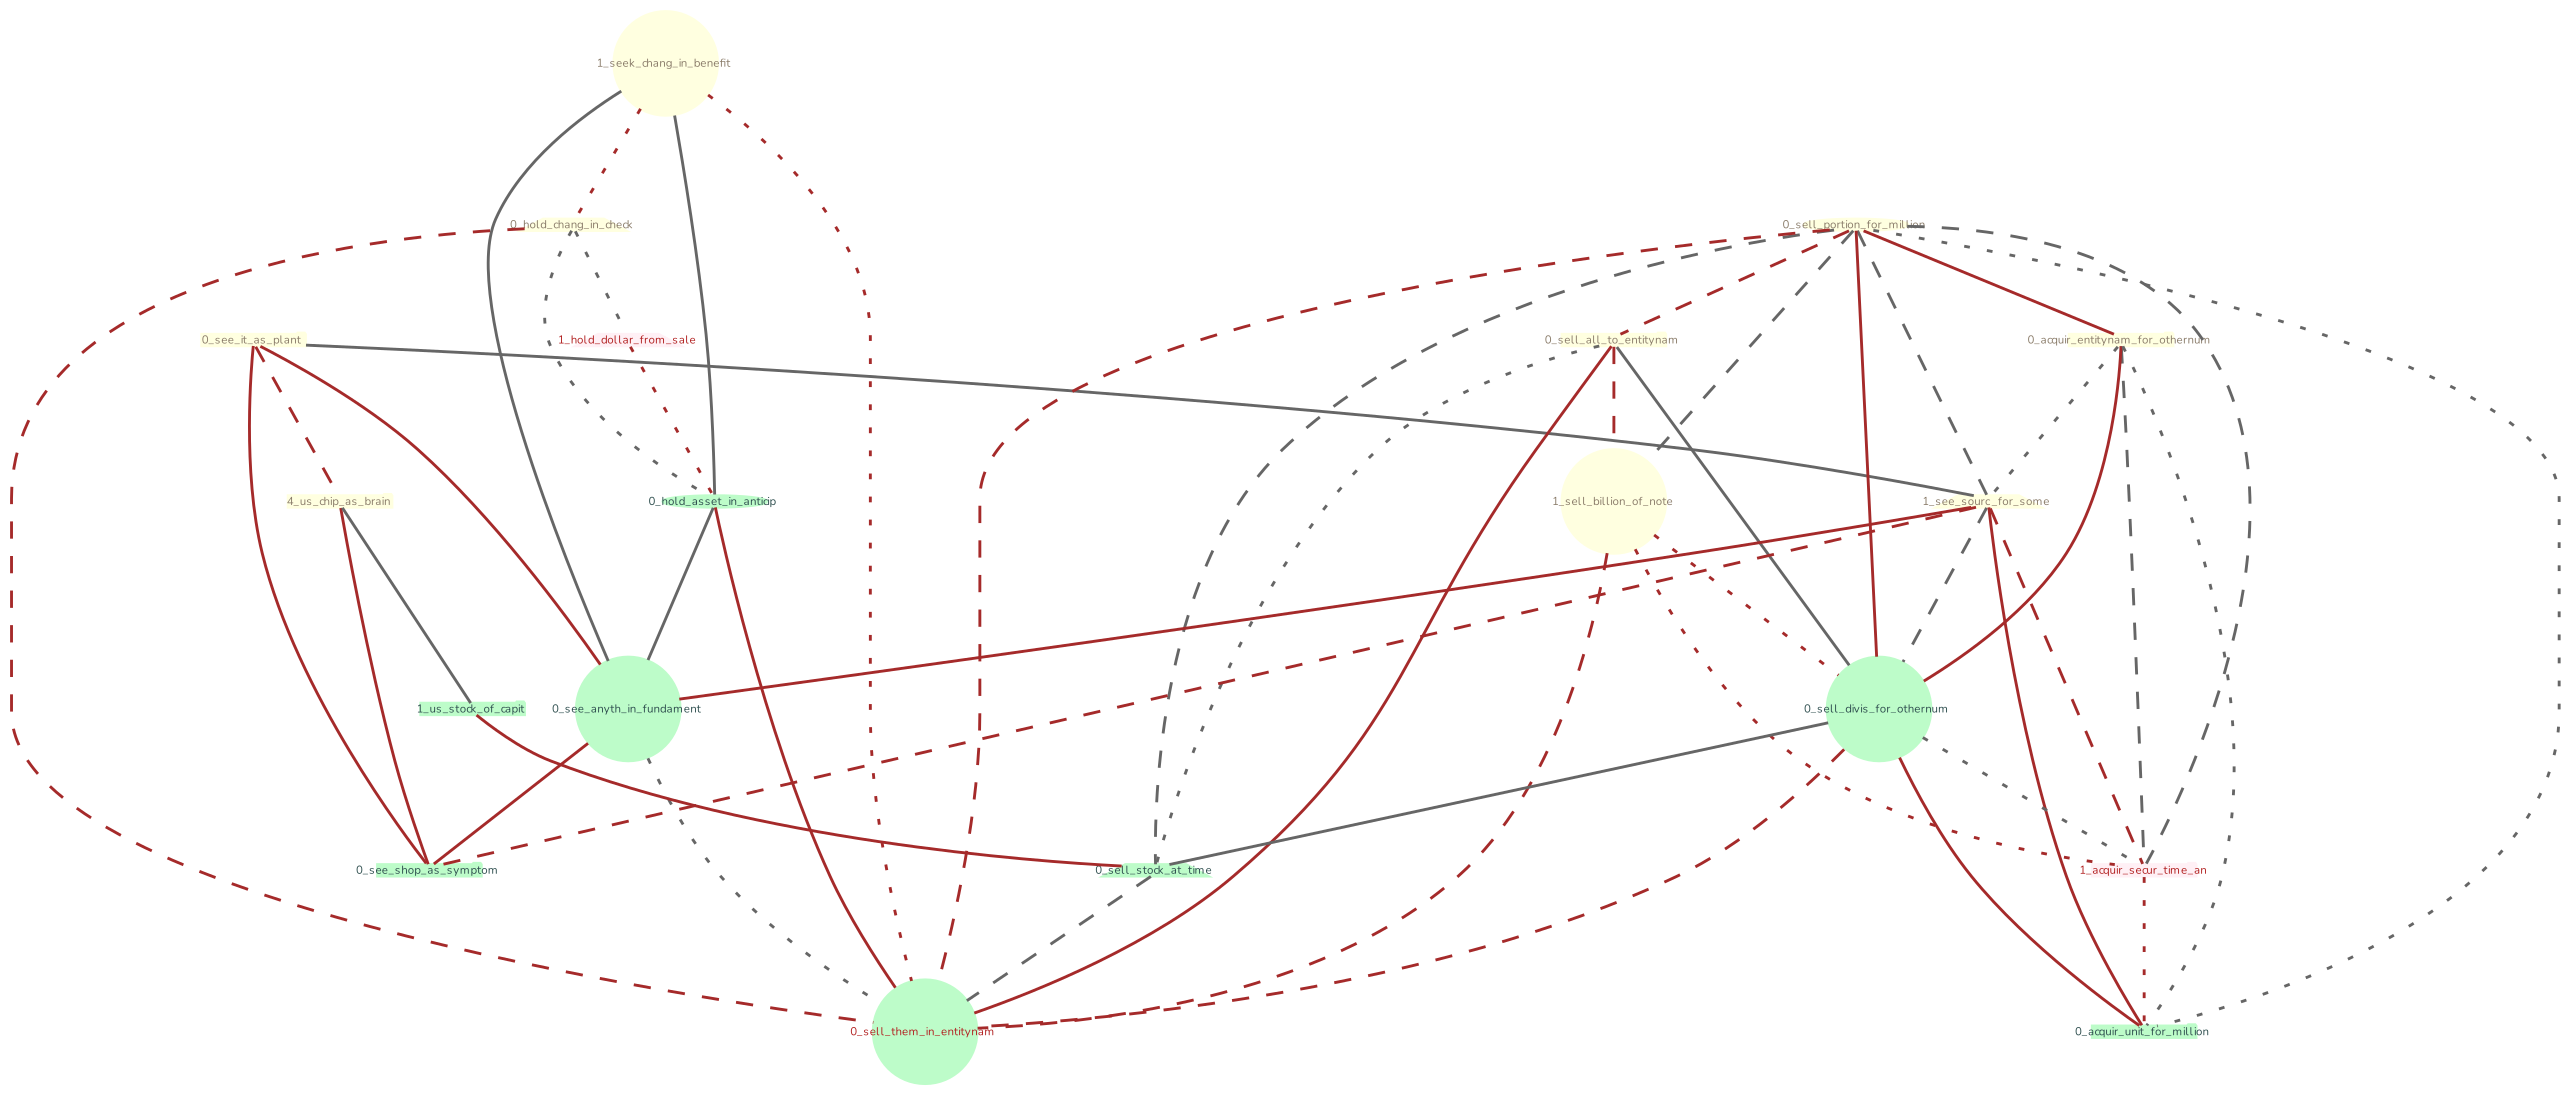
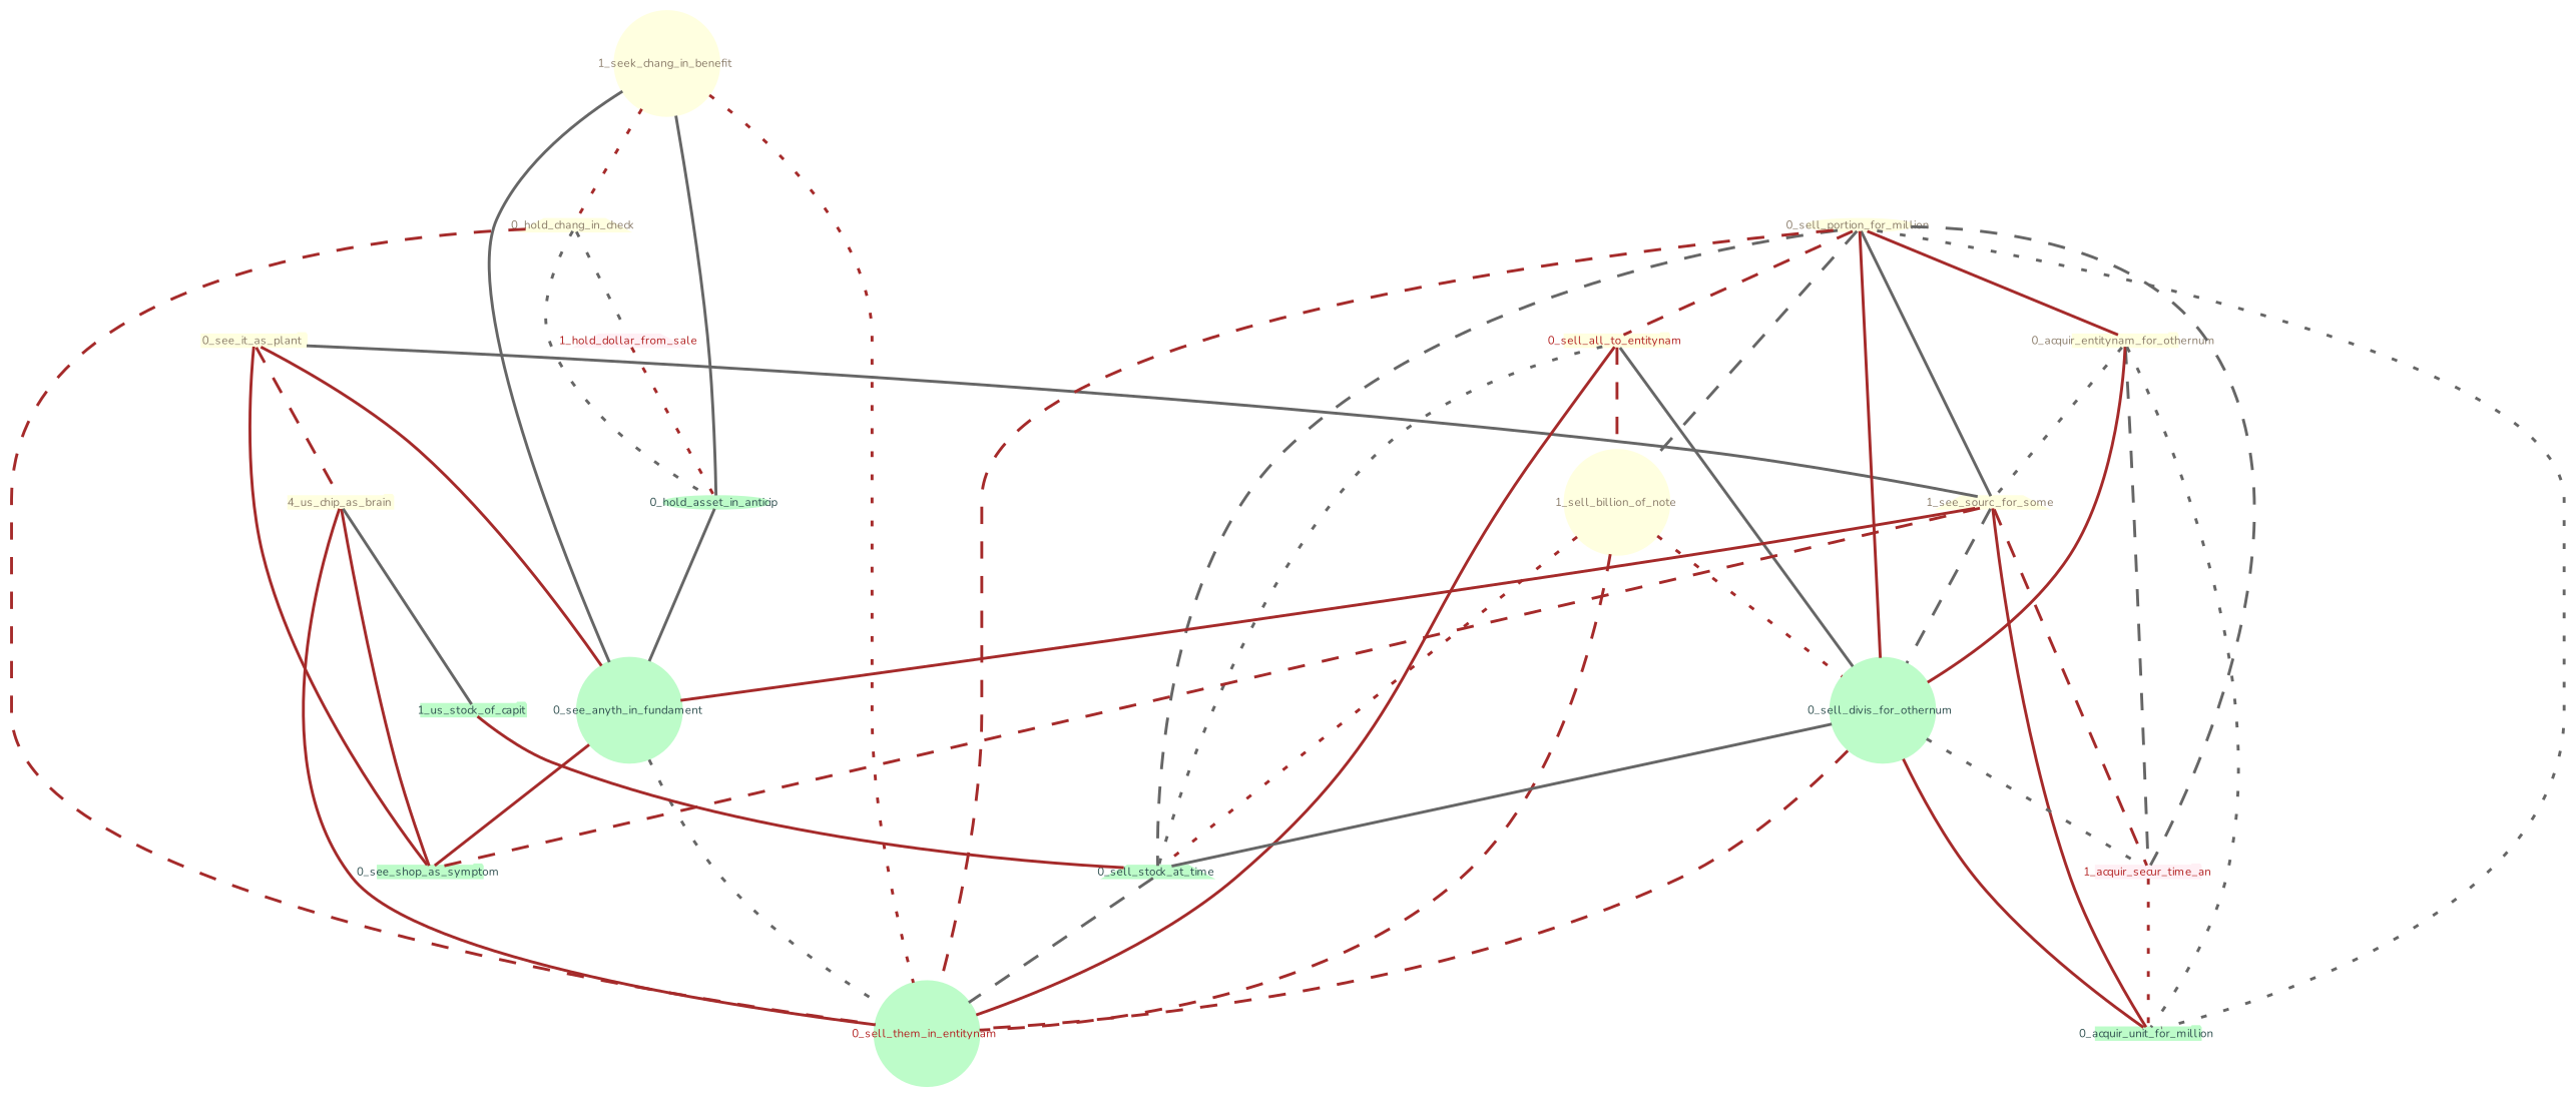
  graph {
    fontname=Nunito
    node [color="#ffffe0" fixedsize=true fontcolor="#8b7d6b" fontname=Nunito fontsize=4 shape=folder style=filled]
    edge [color=brown fontname=Nunito style=solid w=1]
    "0_see_it_as_plant " [height=.06 width=.5]
    "0_sell_portion_for_million " [height=.06 shape=ellipse width=.5]
    "1_seek_chang_in_benefit " [height=.06 shape=circle width=.5]
    "0_acquir_entitynam_for_othernum " [height=.06 width=.5]
    n5 [height=.06 label="4_us_chip_as_brain" width=.5]
-   "0_sell_all_to_entitynam " [height=.06 width=.5]
+   "0_sell_all_to_entitynam " [fontcolor="#b22222" height=.06 width=.5]
    "0_hold_chang_in_check " [height=.06 shape=trapezium width=.5]
    "1_sell_billion_of_note " [height=.06 shape=circle width=.5]
    "1_see_sourc_for_some " [height=.06 shape=trapezium width=.5]
    n10 [color="#fff0f5" fontcolor="#b22222" height=.06 label="1_acquir_secur_time_an" width=.5]
    "1_hold_dollar_from_sale " [color="#fff0f5" fontcolor="#b22222" height=.06 shape=trapezium width=.5]
    "0_see_anyth_in_fundament " [color="#BDFCC9" fontcolor="#2f4f4f" height=.06 shape=circle width=.5]
    "0_see_shop_as_symptom " [color="#BDFCC9" fontcolor="#2f4f4f" height=.06 width=.5]
    "0_sell_divis_for_othernum " [color="#BDFCC9" fontcolor="#2f4f4f" height=.06 shape=circle width=.5]
    "0_sell_stock_at_time " [color="#BDFCC9" fontcolor="#2f4f4f" height=.06 shape=trapezium width=.5]
    "0_acquir_unit_for_million " [color="#BDFCC9" fontcolor="#2f4f4f" height=.06 width=.5]
    "0_sell_them_in_entitynam " [color="#BDFCC9" fontcolor="#b22222" height=.06 shape=circle width=.5]
    "0_hold_asset_in_anticip " [color="#BDFCC9" fontcolor="#2f4f4f" height=.06 shape=ellipse width=.5]
    "1_us_stock_of_capit " [color="#BDFCC9" fontcolor="#2f4f4f" height=.06 width=.5]
    subgraph sub_1 {
      "0_see_it_as_plant "
      "0_sell_portion_for_million "
      "1_seek_chang_in_benefit "
      "0_acquir_entitynam_for_othernum "
      n5
      "0_sell_all_to_entitynam "
      "0_hold_chang_in_check "
      "1_sell_billion_of_note "
      "1_see_sourc_for_some "
    }
    subgraph sub_2 {
      n10
      "1_hold_dollar_from_sale "
    }
    "0_see_it_as_plant " -- n5 [style=dashed]
    "0_see_it_as_plant " -- "1_see_sourc_for_some " [color=gray40]
    "0_see_it_as_plant " -- "0_see_anyth_in_fundament "
    "0_see_it_as_plant " -- "0_see_shop_as_symptom " [w=2]
    "0_sell_portion_for_million " -- "0_acquir_entitynam_for_othernum "
    "0_sell_portion_for_million " -- "0_sell_all_to_entitynam " [style=dashed]
    "0_sell_portion_for_million " -- "1_sell_billion_of_note " [color=gray40 style=dashed]
-   "0_sell_portion_for_million " -- "1_see_sourc_for_some " [color=gray40 style=dashed]
+   "0_sell_portion_for_million " -- "1_see_sourc_for_some " [color=gray40]
    "0_sell_portion_for_million " -- n10 [color=gray40 style=dashed]
    "0_sell_portion_for_million " -- "0_sell_divis_for_othernum " [w=2]
    "0_sell_portion_for_million " -- "0_sell_stock_at_time " [color=gray40 style=dashed]
    "0_sell_portion_for_million " -- "0_acquir_unit_for_million " [color=gray40 style=dotted w=2]
    "0_sell_portion_for_million " -- "0_sell_them_in_entitynam " [style=dashed]
    "1_seek_chang_in_benefit " -- "0_hold_chang_in_check " [style=dotted w=2]
    "1_seek_chang_in_benefit " -- "0_see_anyth_in_fundament " [color=gray40]
    "1_seek_chang_in_benefit " -- "0_sell_them_in_entitynam " [style=dotted]
    "1_seek_chang_in_benefit " -- "0_hold_asset_in_anticip " [color=gray40]
    "0_acquir_entitynam_for_othernum " -- "1_see_sourc_for_some " [color=gray40 style=dotted]
    "0_acquir_entitynam_for_othernum " -- n10 [color=gray40 style=dashed w=2]
    "0_acquir_entitynam_for_othernum " -- "0_sell_divis_for_othernum " [w=2]
    "0_acquir_entitynam_for_othernum " -- "0_acquir_unit_for_million " [color=gray40 style=dotted w=2]
    n5 -- "0_see_shop_as_symptom "
    n5 -- "1_us_stock_of_capit " [color=gray40]
    "0_sell_all_to_entitynam " -- "1_sell_billion_of_note " [style=dashed]
    "0_sell_all_to_entitynam " -- "0_sell_divis_for_othernum " [color=gray40]
    "0_sell_all_to_entitynam " -- "0_sell_stock_at_time " [color=gray40 style=dotted]
    "0_sell_all_to_entitynam " -- "0_sell_them_in_entitynam " [w=2]
    "0_hold_chang_in_check " -- "1_hold_dollar_from_sale " [color=gray40 style=dotted]
    "0_hold_chang_in_check " -- "0_sell_them_in_entitynam " [style=dashed]
    "0_hold_chang_in_check " -- "0_hold_asset_in_anticip " [color=gray40 style=dotted w=2]
    "1_sell_billion_of_note " -- "0_sell_divis_for_othernum " [style=dotted]
-   "1_sell_billion_of_note " -- n10 [style=dotted]
+   "1_sell_billion_of_note " -- "0_sell_stock_at_time " [style=dotted]
    "1_sell_billion_of_note " -- "0_sell_them_in_entitynam " [style=dashed]
    "1_see_sourc_for_some " -- n10 [style=dashed]
    "1_see_sourc_for_some " -- "0_see_anyth_in_fundament "
    "1_see_sourc_for_some " -- "0_see_shop_as_symptom " [style=dashed]
    "1_see_sourc_for_some " -- "0_sell_divis_for_othernum " [color=gray40 style=dashed]
    "1_see_sourc_for_some " -- "0_acquir_unit_for_million "
    n10 -- "0_acquir_unit_for_million " [style=dotted w=2]
    "1_hold_dollar_from_sale " -- "0_hold_asset_in_anticip " [style=dotted]
    "0_see_anyth_in_fundament " -- "0_see_shop_as_symptom "
    "0_see_anyth_in_fundament " -- "0_sell_them_in_entitynam " [color=gray40 style=dotted]
    "0_sell_divis_for_othernum " -- n10 [color=gray40 style=dotted]
    "0_sell_divis_for_othernum " -- "0_sell_stock_at_time " [color=gray40]
    "0_sell_divis_for_othernum " -- "0_acquir_unit_for_million "
    "0_sell_divis_for_othernum " -- "0_sell_them_in_entitynam " [style=dashed]
    "0_sell_stock_at_time " -- "0_sell_them_in_entitynam " [color=gray40 style=dashed]
    "0_hold_asset_in_anticip " -- "0_see_anyth_in_fundament " [color=gray40]
-   "0_hold_asset_in_anticip " -- "0_sell_them_in_entitynam "
+   n5 -- "0_sell_them_in_entitynam "
    "1_us_stock_of_capit " -- "0_sell_stock_at_time "
  }
